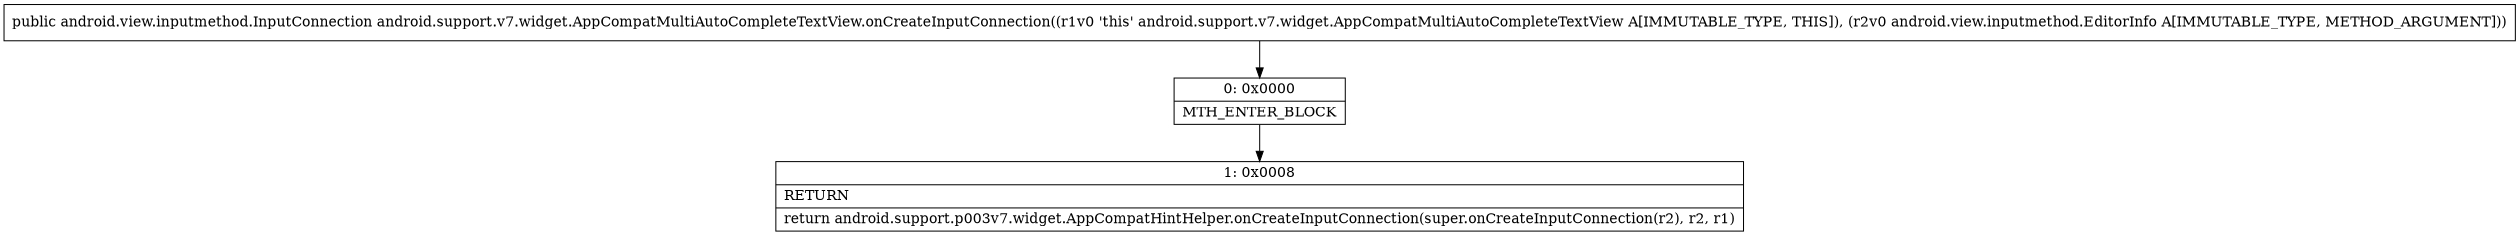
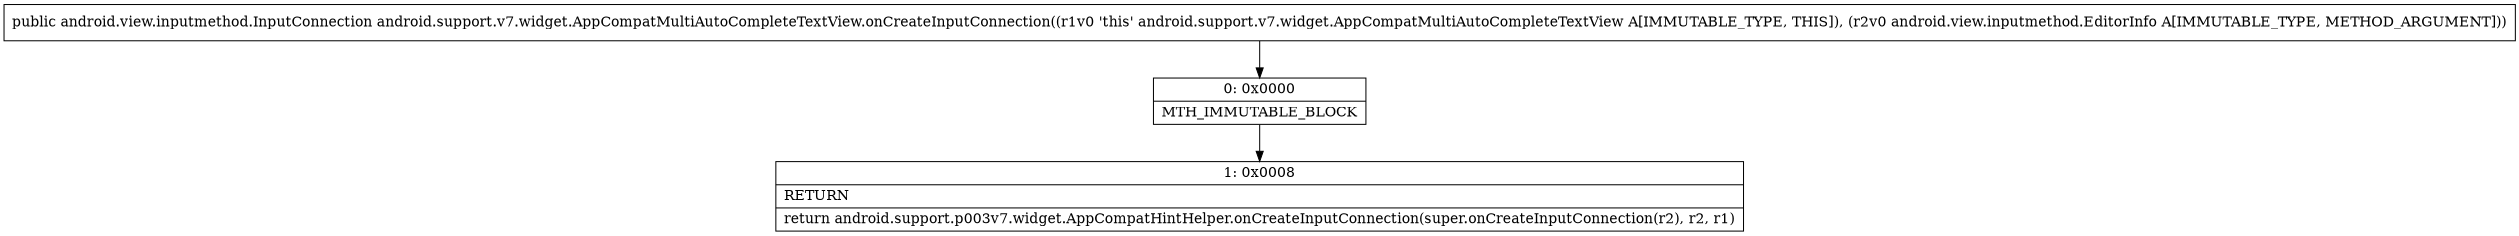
  digraph {
    node [shape=record]
-   n1 [label="{0\:\ 0x0000|MTH_ENTER_BLOCK\l}"]
+   n1 [label="{0\:\ 0x0000|MTH_IMMUTABLE_BLOCK\l}"]
    n2 [label="{1\:\ 0x0008|RETURN\l|return android.support.p003v7.widget.AppCompatHintHelper.onCreateInputConnection(super.onCreateInputConnection(r2), r2, r1)\l}"]
    n3 [label="{public android.view.inputmethod.InputConnection android.support.v7.widget.AppCompatMultiAutoCompleteTextView.onCreateInputConnection((r1v0 'this' android.support.v7.widget.AppCompatMultiAutoCompleteTextView A[IMMUTABLE_TYPE, THIS]), (r2v0 android.view.inputmethod.EditorInfo A[IMMUTABLE_TYPE, METHOD_ARGUMENT])) }"]
    n1 -> n2
    n3 -> n1
  }
